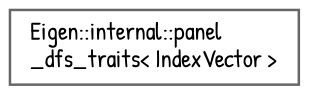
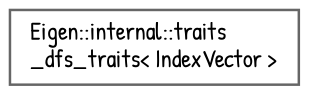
  digraph {
    rankdir=TB
    fontname="Patrick Hand"
-   n1 [color=grey40 fillcolor=white fontname="Patrick Hand" fontsize=10 height=0.2 label="Eigen::internal::panel\l_dfs_traits\< IndexVector \>" shape=box style=filled width=0.4]
+   n1 [color=grey40 fillcolor=white fontname="Patrick Hand" fontsize=10 height=0.2 label="Eigen::internal::traits\l_dfs_traits\< IndexVector \>" shape=box style=filled width=0.4]
  }
